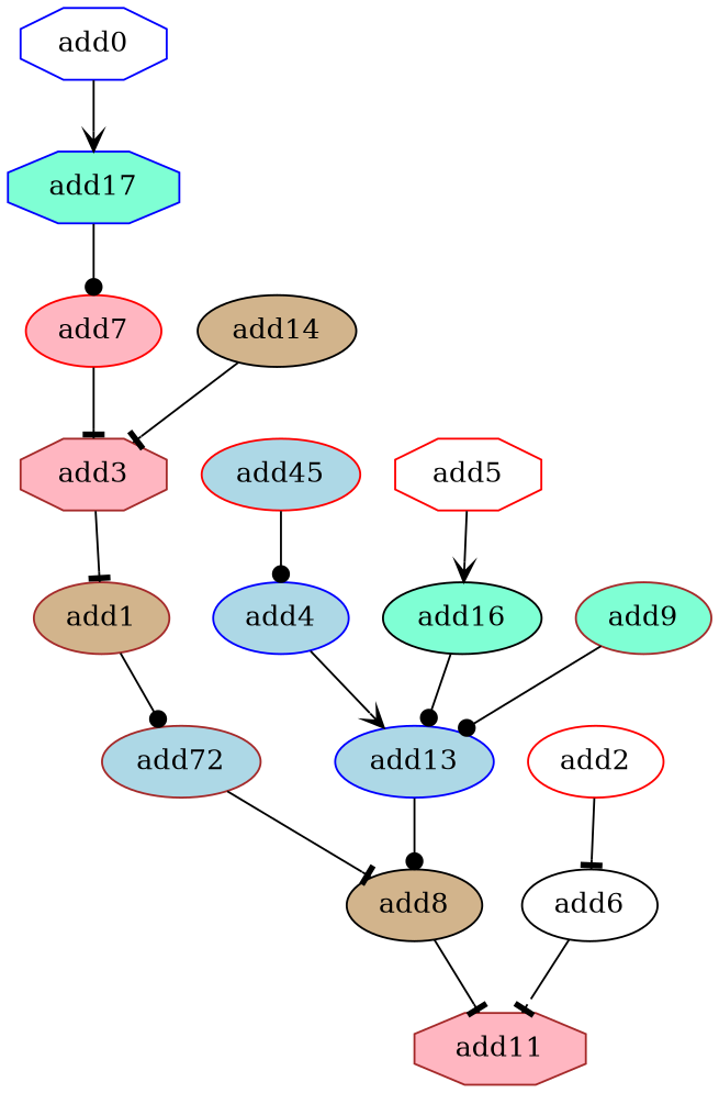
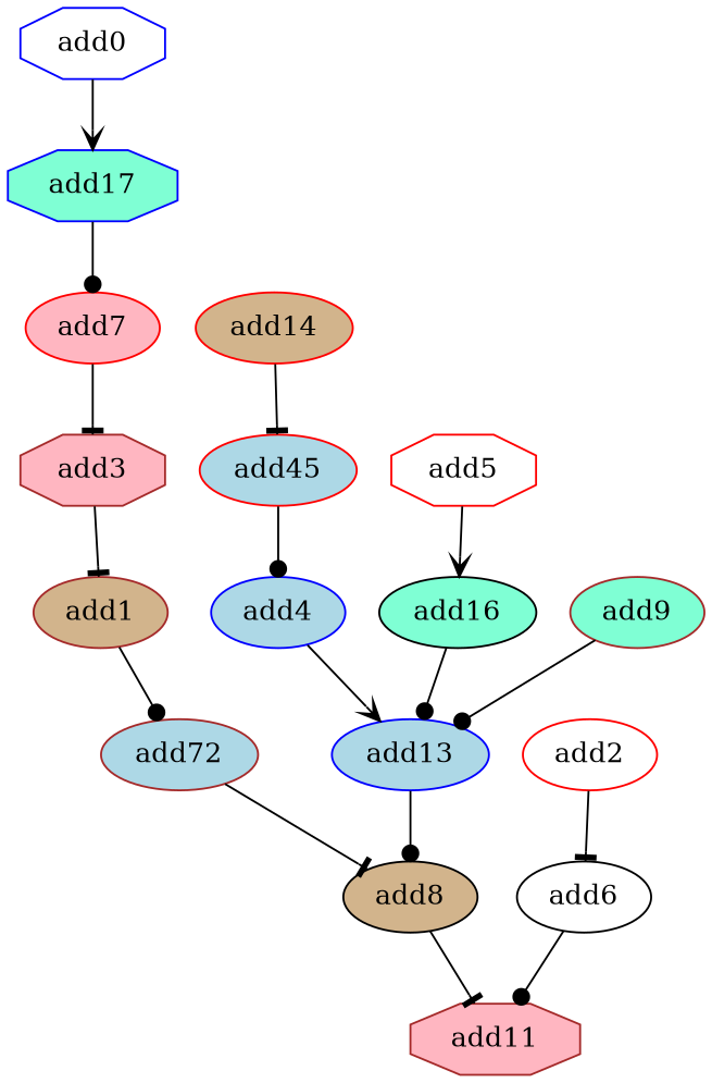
  strict digraph {
    node [color=red fillcolor=white opcode=add shape=ellipse style=filled]
    edge [arrowhead=dot]
    add0 [color=blue shape=octagon]
    n2 [color=blue fillcolor=aquamarine label=add17 shape=octagon]
    add7 [fillcolor=lightpink]
    add3 [color=brown fillcolor=lightpink shape=octagon]
    add1 [color=brown fillcolor=tan]
    n6 [color=brown fillcolor=lightblue label=add72]
    add8 [color=black fillcolor=tan]
    add11 [color=brown fillcolor=lightpink shape=octagon]
    add2
    add6 [color=black]
    add4 [color=blue fillcolor=lightblue]
    add13 [color=blue fillcolor=lightblue]
    add5 [shape=octagon]
    add16 [color=black fillcolor=aquamarine]
    add9 [color=brown fillcolor=aquamarine]
-   add14 [color=black fillcolor=tan]
+   add14 [fillcolor=tan]
    n17 [fillcolor=lightblue label=add45]
    add0 -> n2 [arrowhead=vee]
    n2 -> add7
    add7 -> add3 [arrowhead=tee]
    add3 -> add1 [arrowhead=tee]
    add1 -> n6
    n6 -> add8 [arrowhead=tee]
    add8 -> add11 [arrowhead=tee]
    add2 -> add6 [arrowhead=tee]
-   add6 -> add11 [arrowhead=tee]
+   add6 -> add11
    add4 -> add13 [arrowhead=vee]
    add13 -> add8
    add5 -> add16 [arrowhead=vee]
    add16 -> add13
    add9 -> add13
-   add14 -> add3 [arrowhead=tee]
+   add14 -> n17 [arrowhead=tee]
    n17 -> add4
  }
